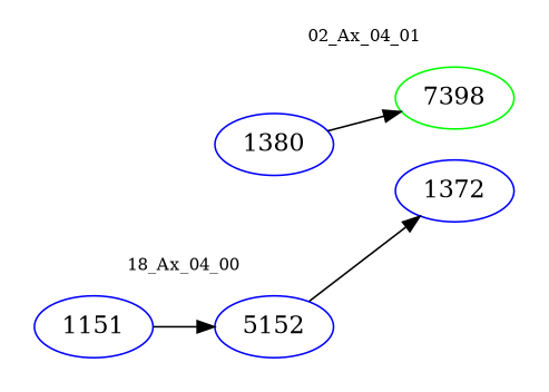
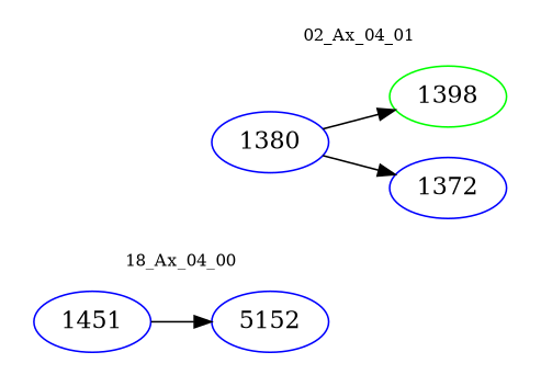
  digraph {
    rankdir=LR
    node [color=blue]
    edge [color=black]
    n1 [label=1380]
    n2 [label=1372]
-   n3 [color=green label=7398]
-   n4 [label=1151]
+   n3 [color=green label=1398]
+   n4 [label=1451]
    n5 [label=5152]
    subgraph cluster_1 {
      color=white
      fontsize=10
      label="02_Ax_04_01"
      n1
      n2
      n3
    }
    subgraph cluster_2 {
      color=white
      fontsize=10
      label="18_Ax_04_00"
      n4
      n5
    }
-   n5 -> n2
+   n1 -> n2
    n1 -> n3
    n4 -> n5
  }
